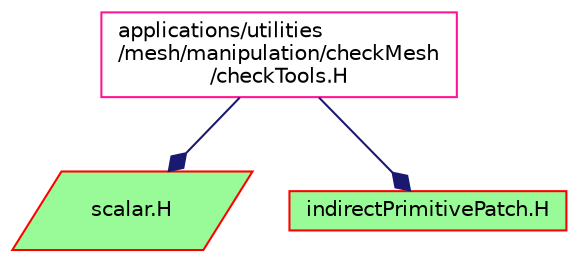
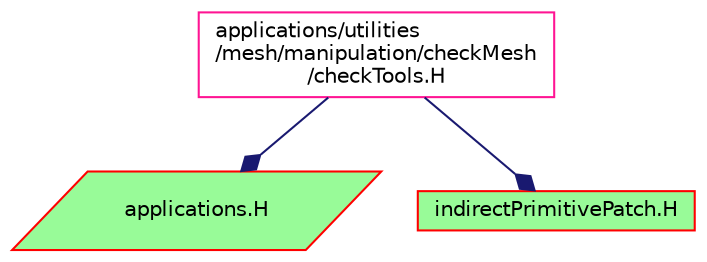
  digraph {
    node [color=red fillcolor=palegreen fontname=Helvetica fontsize=10 shape=box style=filled]
    edge [color=midnightblue fontname=Helvetica fontsize=10 labelfontname=Helvetica labelfontsize=10 style=solid arrowhead=diamond]
    n1 [color=deeppink fillcolor=white fontcolor=black height=0.2 label="applications/utilities\l/mesh/manipulation/checkMesh\l/checkTools.H" width=0.4]
-   n2 [height=0.2 label="scalar.H" shape=parallelogram width=0.4]
+   n2 [height=0.2 label="applications.H" shape=parallelogram width=0.4]
    n3 [height=0.2 label="indirectPrimitivePatch.H" width=0.4]
    n1 -> n2
    n1 -> n3
  }
